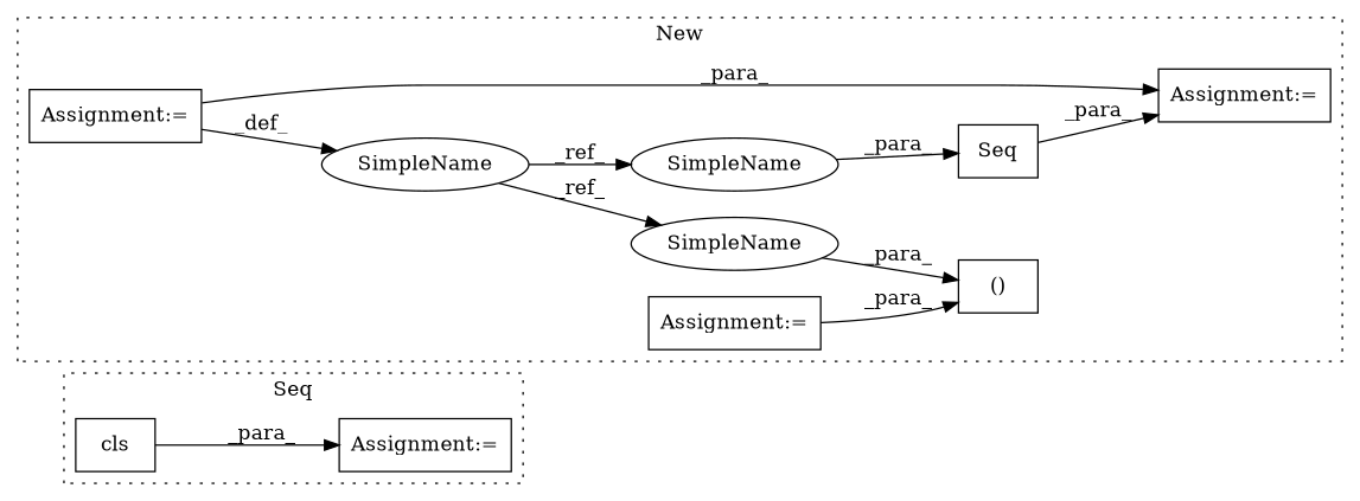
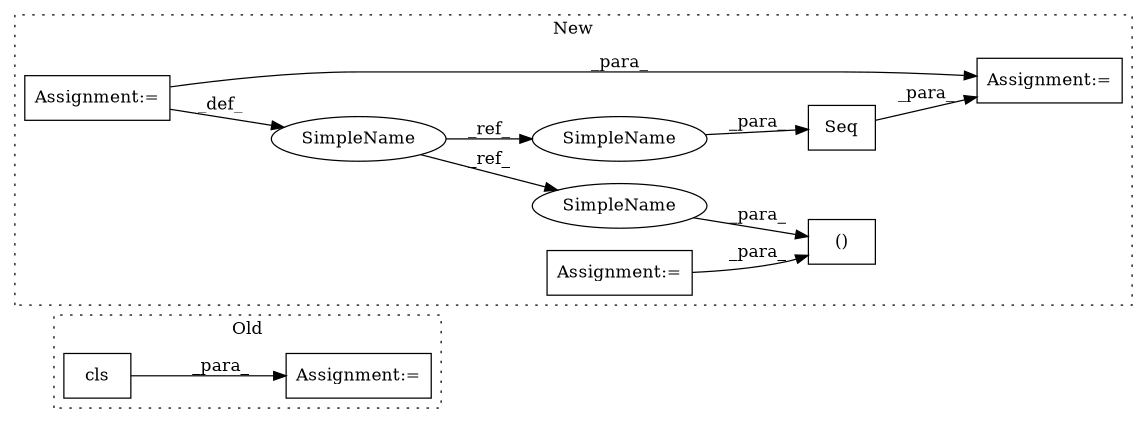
  digraph {
    rankdir=LR
    node [a=7 l=4 s=4745 shape=box]
    n1 [a=32 l="4,1" label=cls s="7551,7595"]
    n2 [l=1 label="Assignment:=" s=7545]
    n3 [a=32 l="4,1" label=Seq s="4941,4967"]
    n4 [a=42 label=SimpleName shape=ellipse]
    n5 [a=106 l=61 label="()" s=4842]
    n6 [l=1 label="Assignment:=" s=4940]
    n7 [label="Assignment:="]
    n8 [l=9 label="Assignment:=" s=4668]
    n9 [a=42 label=SimpleName s=4963 shape=ellipse]
    n10 [a=42 label=SimpleName s=4877 shape=ellipse]
    subgraph cluster_1 {
-     label=Seq
+     label=Old
      style=dotted
      n1
      n2
    }
    subgraph cluster_2 {
      label=New
      style=dotted
      n3
      n4
      n5
      n6
      n7
      n8
      n9
      n10
    }
    n1 -> n2 [label=_para_]
    n3 -> n6 [label=_para_]
    n4 -> n9 [label=_ref_]
    n4 -> n10 [label=_ref_]
    n7 -> n4 [label=_def_]
    n7 -> n6 [label=_para_]
    n8 -> n5 [label=_para_]
    n9 -> n3 [label=_para_]
    n10 -> n5 [label=_para_]
  }
